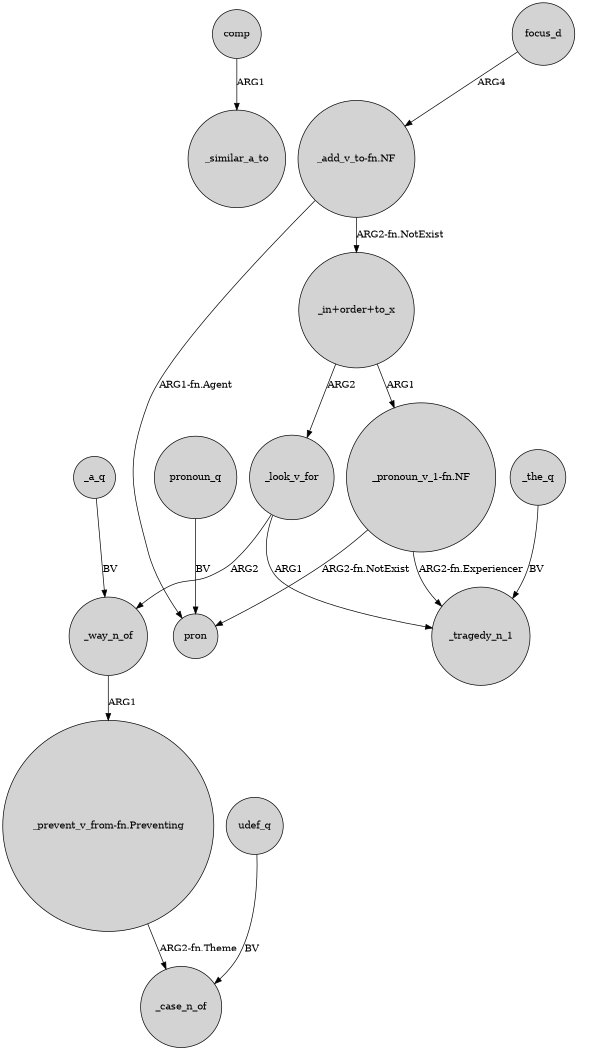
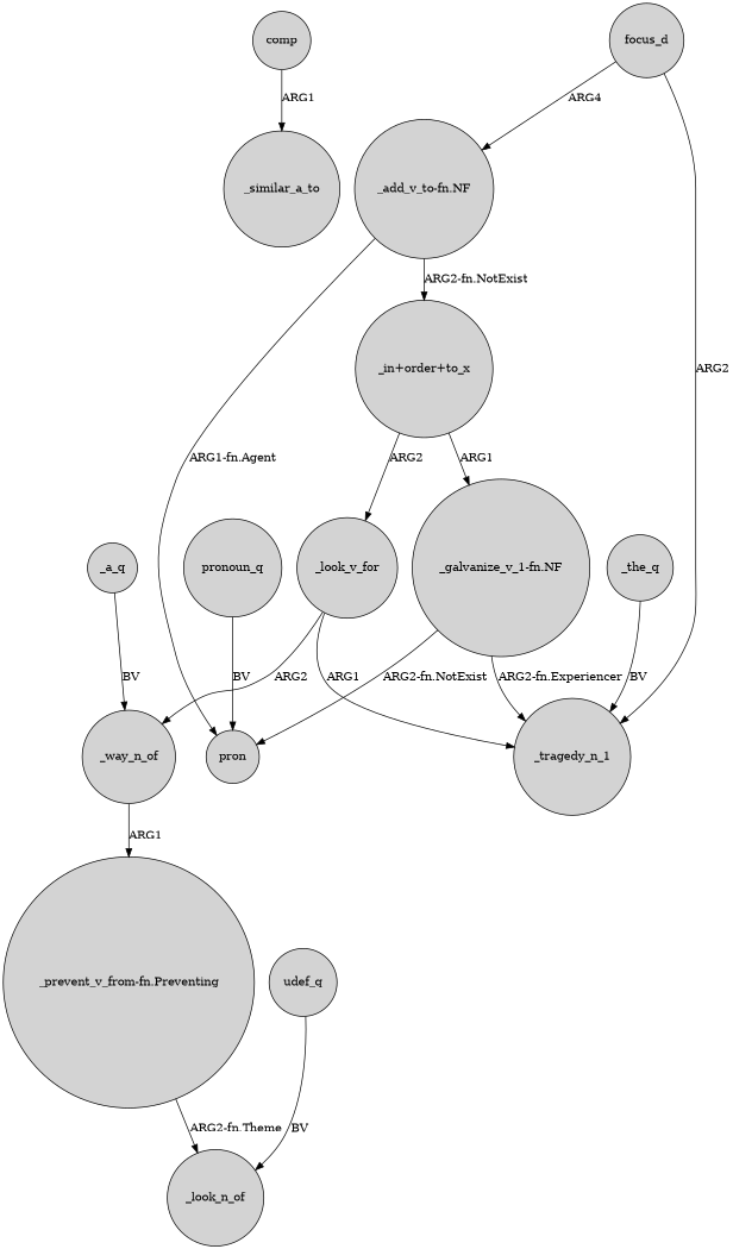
  digraph {
    fontname="DejaVu Serif"
    node [fontname="DejaVu Serif" shape=circle style=filled]
    edge [fontname="DejaVu Serif"]
    comp
    _similar_a_to
    "_add_v_to-fn.NF"
    "_in+order+to_x"
    pron
    _look_v_for
-   "_galvanize_v_1-fn.NF" [label="_pronoun_v_1-fn.NF"]
+   "_galvanize_v_1-fn.NF"
    _way_n_of
    _tragedy_n_1
    "_prevent_v_from-fn.Preventing"
-   _case_n_of
+   _case_n_of [label=_look_n_of]
    focus_d
    _a_q
    udef_q
    _the_q
    pronoun_q
    comp -> _similar_a_to [label=ARG1]
    "_add_v_to-fn.NF" -> "_in+order+to_x" [label="ARG2-fn.NotExist"]
    "_add_v_to-fn.NF" -> pron [label="ARG1-fn.Agent"]
    "_in+order+to_x" -> _look_v_for [label=ARG2]
    "_in+order+to_x" -> "_galvanize_v_1-fn.NF" [label=ARG1]
    _look_v_for -> _way_n_of [label=ARG2]
    _look_v_for -> _tragedy_n_1 [label=ARG1]
    "_galvanize_v_1-fn.NF" -> pron [label="ARG2-fn.NotExist"]
    "_galvanize_v_1-fn.NF" -> _tragedy_n_1 [label="ARG2-fn.Experiencer"]
    _way_n_of -> "_prevent_v_from-fn.Preventing" [label=ARG1]
    "_prevent_v_from-fn.Preventing" -> _case_n_of [label="ARG2-fn.Theme"]
    focus_d -> "_add_v_to-fn.NF" [label=ARG4]
+   focus_d -> _tragedy_n_1 [label=ARG2]
    _a_q -> _way_n_of [label=BV]
    udef_q -> _case_n_of [label=BV]
    _the_q -> _tragedy_n_1 [label=BV]
    pronoun_q -> pron [label=BV]
  }
